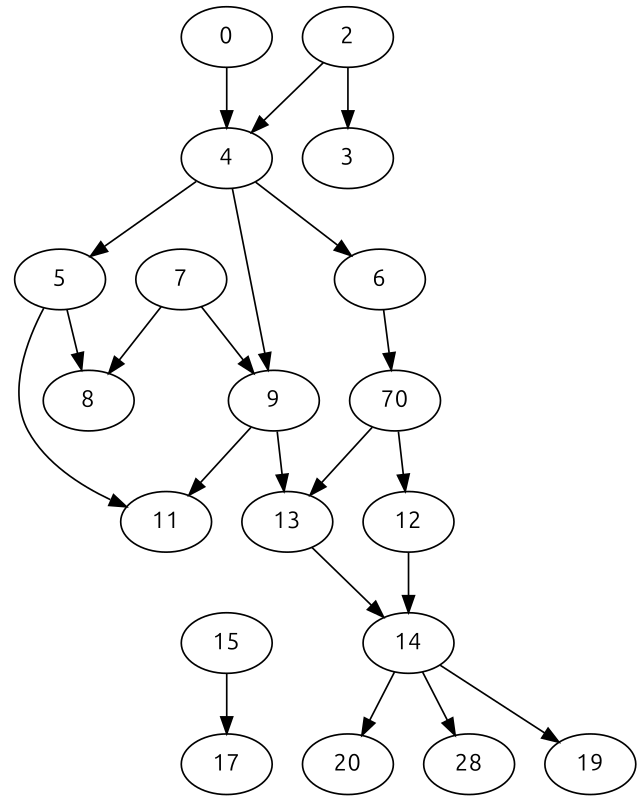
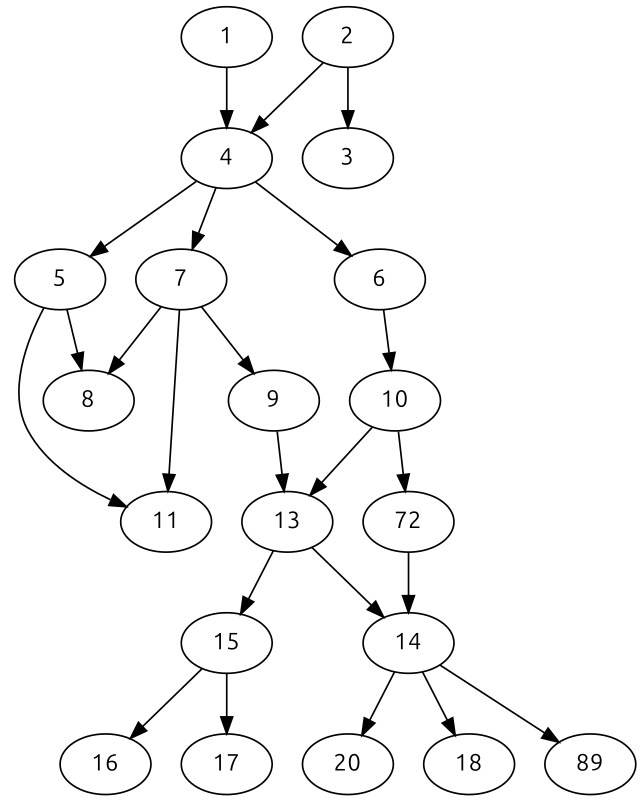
  digraph {
    fontname=Ubuntu
    node [alpha=0.12 fontname=Ubuntu]
    edge [fontname=Ubuntu]
-   1 [alpha=0.02 expect_size=36289536 label=0]
+   1 [alpha=0.02 expect_size=36289536]
    4 [alpha=0.18 expect_size=32524288]
    5 [alpha=0.05 expect_size=18608128]
    6 [alpha=0.13 expect_size=28926976]
    7 [expect_size=23462912]
    8 [alpha=0.01 expect_size=36597760]
    11 [alpha=0.02 expect_size=27052032]
-   10 [alpha=0.11 expect_size=31874048 label=70]
+   10 [alpha=0.11 expect_size=31874048]
    9 [alpha=0.09 expect_size=47270912]
    2 [alpha=0.08 expect_size=38939648]
    3 [alpha=0.08 expect_size=43525120]
    13 [alpha=0.17 expect_size=49555456]
-   12 [alpha=0.06 expect_size=31133696]
+   12 [alpha=0.06 expect_size=31133696 label=72]
    14 [alpha=0.01 expect_size=21155840]
    15 [alpha=0.05 expect_size=15282176]
-   18 [expect_size=39859200 label=28]
-   19 [alpha=0.10 expect_size=42769408]
+   18 [expect_size=39859200]
+   19 [alpha=0.10 expect_size=42769408 label=89]
    20 [expect_size=17918976]
+   16 [alpha=0.16 expect_size=26203136]
    17 [alpha=0.15 expect_size=10822656]
    1 -> 4
    4 -> 5
    4 -> 6
-   4 -> 9
+   4 -> 7
    5 -> 8
    5 -> 11
    6 -> 10
    7 -> 8
-   9 -> 11
+   7 -> 11
    7 -> 9
    10 -> 13
    10 -> 12
    9 -> 13
    2 -> 4
    2 -> 3
    13 -> 14
+   13 -> 15
    12 -> 14
    14 -> 18
    14 -> 19
    14 -> 20
+   15 -> 16
    15 -> 17
  }
